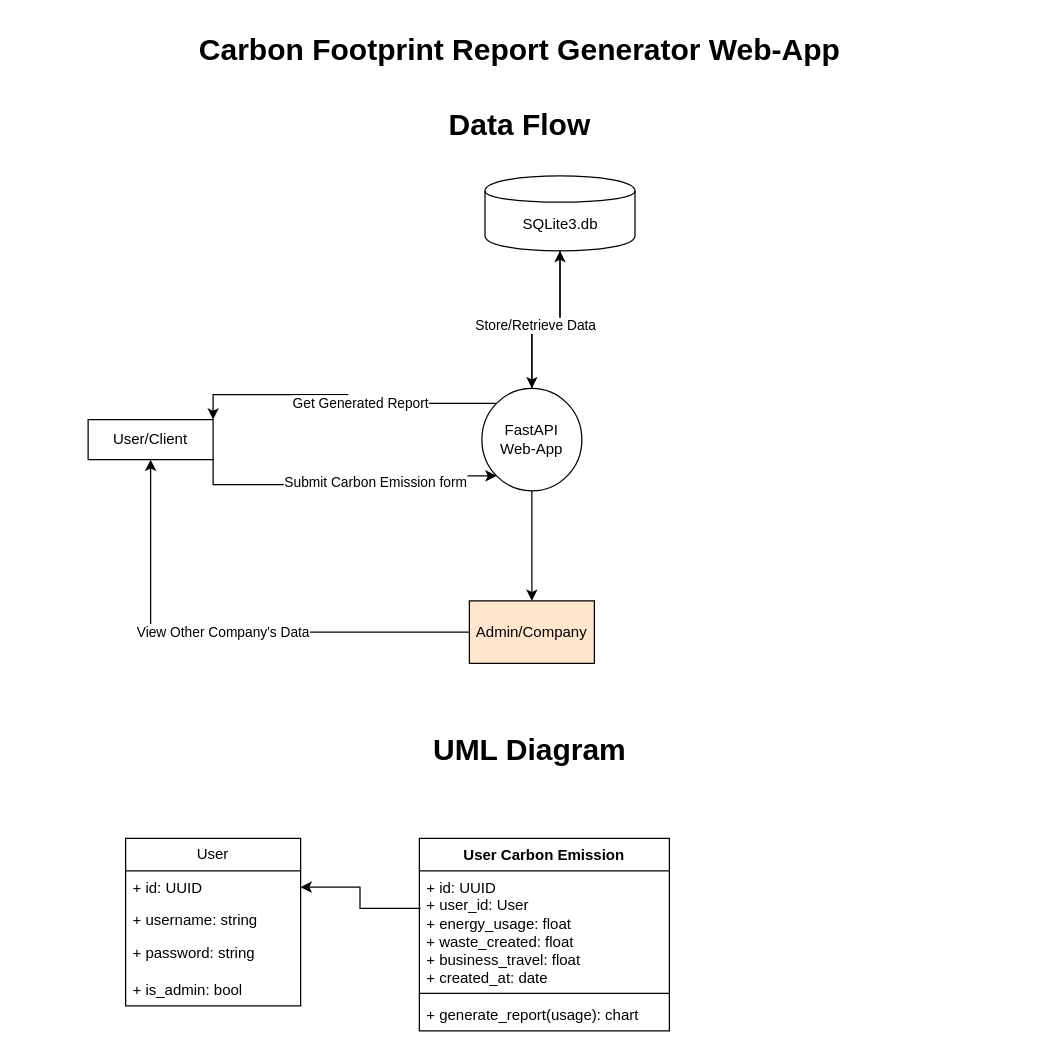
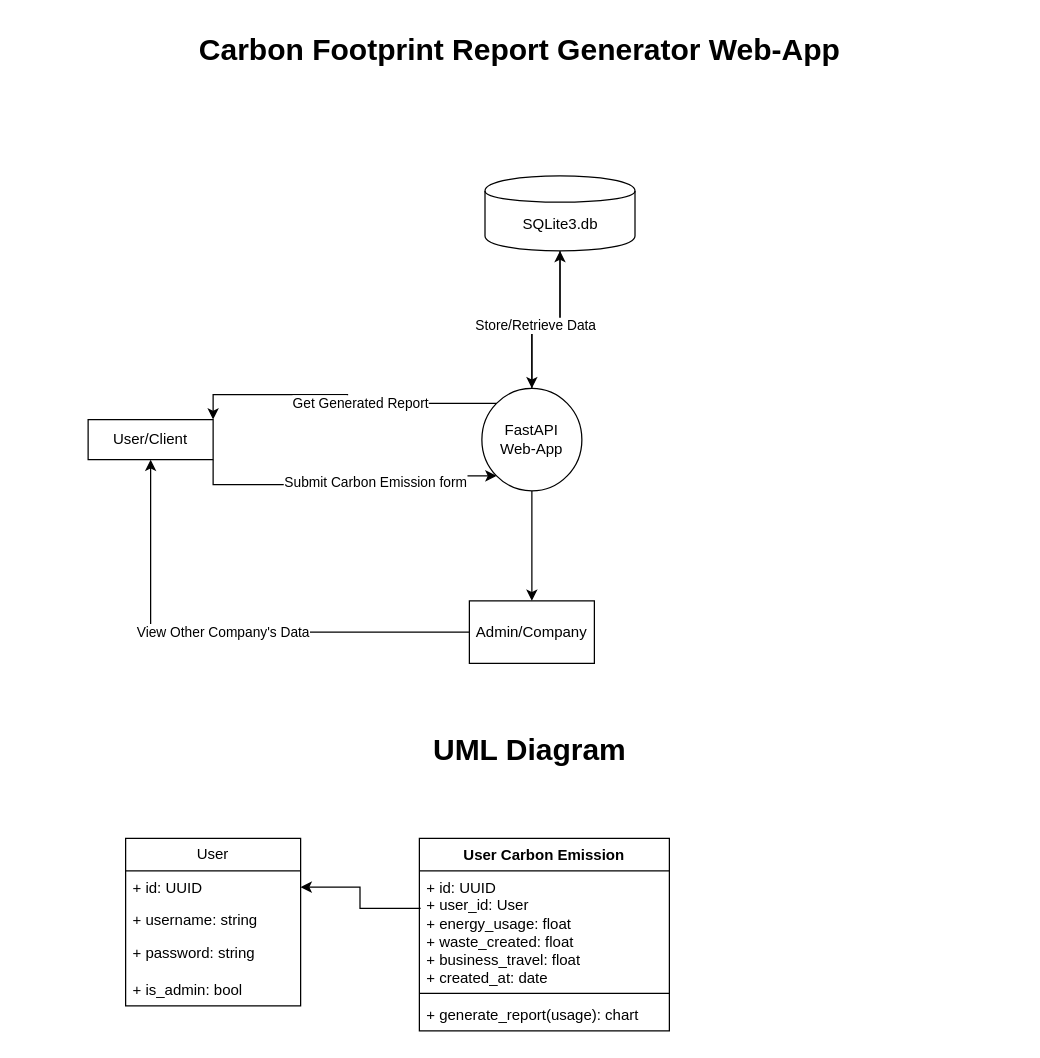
  <mxCell id="0" />
  <mxCell id="1" parent="0" />
  <mxCell id="2" value="User Carbon Emission" style="swimlane;fontStyle=1;align=center;verticalAlign=top;childLayout=stackLayout;horizontal=1;startSize=26;horizontalStack=0;resizeParent=1;resizeParentMax=0;resizeLast=0;collapsible=1;marginBottom=0;whiteSpace=wrap;html=1;" parent="1" vertex="1"><mxGeometry x="335" y="670" width="200" height="154" as="geometry" /></mxCell>
  <mxCell id="3" value="&lt;div&gt;+ id: UUID&lt;/div&gt;&lt;div&gt;+ user_id: User&lt;/div&gt;&lt;div&gt;+ energy_usage: float&lt;/div&gt;&lt;div&gt;+ waste_created: float&lt;/div&gt;&lt;div&gt;+ business_travel: float&lt;/div&gt;&lt;div&gt;+ created_at: date&lt;br&gt;&lt;/div&gt;" style="text;strokeColor=none;fillColor=none;align=left;verticalAlign=top;spacingLeft=4;spacingRight=4;overflow=hidden;rotatable=0;points=[[0,0.5],[1,0.5]];portConstraint=eastwest;whiteSpace=wrap;html=1;" parent="2" vertex="1"><mxGeometry y="26" width="200" height="94" as="geometry" /></mxCell>
  <mxCell id="4" value="" style="line;strokeWidth=1;fillColor=none;align=left;verticalAlign=middle;spacingTop=-1;spacingLeft=3;spacingRight=3;rotatable=0;labelPosition=right;points=[];portConstraint=eastwest;strokeColor=inherit;" parent="2" vertex="1"><mxGeometry y="120" width="200" height="8" as="geometry" /></mxCell>
  <mxCell id="5" value="+ generate_report(usage): chart" style="text;strokeColor=none;fillColor=none;align=left;verticalAlign=top;spacingLeft=4;spacingRight=4;overflow=hidden;rotatable=0;points=[[0,0.5],[1,0.5]];portConstraint=eastwest;whiteSpace=wrap;html=1;" parent="2" vertex="1"><mxGeometry y="128" width="200" height="26" as="geometry" /></mxCell>
  <mxCell id="6" value="&lt;div&gt;UML Diagram&lt;/div&gt;" style="text;strokeColor=none;fillColor=none;html=1;fontSize=24;fontStyle=1;verticalAlign=middle;align=center;" parent="1" vertex="1"><mxGeometry x="373" y="580" width="100" height="40" as="geometry" /></mxCell>
  <mxCell id="7" value="User" style="swimlane;fontStyle=0;childLayout=stackLayout;horizontal=1;startSize=26;fillColor=none;horizontalStack=0;resizeParent=1;resizeParentMax=0;resizeLast=0;collapsible=1;marginBottom=0;whiteSpace=wrap;html=1;" parent="1" vertex="1"><mxGeometry x="100" y="670" width="140" height="134" as="geometry" /></mxCell>
  <mxCell id="8" value="+ id: UUID" style="text;strokeColor=none;fillColor=none;align=left;verticalAlign=top;spacingLeft=4;spacingRight=4;overflow=hidden;rotatable=0;points=[[0,0.5],[1,0.5]];portConstraint=eastwest;whiteSpace=wrap;html=1;" parent="7" vertex="1"><mxGeometry y="26" width="140" height="26" as="geometry" /></mxCell>
  <mxCell id="9" value="+ username: string" style="text;strokeColor=none;fillColor=none;align=left;verticalAlign=top;spacingLeft=4;spacingRight=4;overflow=hidden;rotatable=0;points=[[0,0.5],[1,0.5]];portConstraint=eastwest;whiteSpace=wrap;html=1;" parent="7" vertex="1"><mxGeometry y="52" width="140" height="26" as="geometry" /></mxCell>
  <mxCell id="10" value="+ password: string" style="text;strokeColor=none;fillColor=none;align=left;verticalAlign=top;spacingLeft=4;spacingRight=4;overflow=hidden;rotatable=0;points=[[0,0.5],[1,0.5]];portConstraint=eastwest;whiteSpace=wrap;html=1;" parent="7" vertex="1"><mxGeometry y="78" width="140" height="30" as="geometry" /></mxCell>
  <mxCell id="11" value="+ is_admin: bool" style="text;strokeColor=none;fillColor=none;align=left;verticalAlign=top;spacingLeft=4;spacingRight=4;overflow=hidden;rotatable=0;points=[[0,0.5],[1,0.5]];portConstraint=eastwest;whiteSpace=wrap;html=1;" parent="7" vertex="1"><mxGeometry y="108" width="140" height="26" as="geometry" /></mxCell>
  <mxCell id="12" style="edgeStyle=orthogonalEdgeStyle;rounded=0;orthogonalLoop=1;jettySize=auto;html=1;entryX=1;entryY=0.5;entryDx=0;entryDy=0;exitX=0.005;exitY=0.319;exitDx=0;exitDy=0;exitPerimeter=0;" parent="1" source="3" target="8" edge="1"><mxGeometry relative="1" as="geometry" /></mxCell>
  <mxCell id="13" style="edgeStyle=orthogonalEdgeStyle;rounded=0;orthogonalLoop=1;jettySize=auto;html=1;" edge="1" parent="1" source="14" target="20"><mxGeometry relative="1" as="geometry" /></mxCell>
  <mxCell id="14" value="SQLite3.db" style="shape=cylinder;whiteSpace=wrap;html=1;boundedLbl=1;backgroundOutline=1;" vertex="1" parent="1"><mxGeometry x="387.5" y="140" width="120" height="60" as="geometry" /></mxCell>
  <mxCell id="15" style="edgeStyle=orthogonalEdgeStyle;rounded=0;orthogonalLoop=1;jettySize=auto;html=1;entryX=0.5;entryY=1;entryDx=0;entryDy=0;" edge="1" parent="1" source="20" target="14"><mxGeometry relative="1" as="geometry" /></mxCell>
  <mxCell id="16" value="&lt;div&gt;Store/Retrieve Data&lt;/div&gt;" style="edgeLabel;html=1;align=center;verticalAlign=middle;resizable=0;points=[];" vertex="1" connectable="0" parent="15"><mxGeometry x="-0.133" y="-4" relative="1" as="geometry"><mxPoint as="offset" /></mxGeometry></mxCell>
  <mxCell id="17" style="edgeStyle=orthogonalEdgeStyle;rounded=0;orthogonalLoop=1;jettySize=auto;html=1;entryX=1;entryY=0;entryDx=0;entryDy=0;exitX=0;exitY=0;exitDx=0;exitDy=0;" edge="1" parent="1" source="20" target="23"><mxGeometry relative="1" as="geometry" /></mxCell>
  <mxCell id="18" value="&lt;div&gt;Get Generated Report&lt;/div&gt;" style="edgeLabel;html=1;align=center;verticalAlign=middle;resizable=0;points=[];" vertex="1" connectable="0" parent="17"><mxGeometry x="-0.139" y="-1" relative="1" as="geometry"><mxPoint as="offset" /></mxGeometry></mxCell>
  <mxCell id="19" style="edgeStyle=orthogonalEdgeStyle;rounded=0;orthogonalLoop=1;jettySize=auto;html=1;" edge="1" parent="1" source="20"><mxGeometry relative="1" as="geometry"><mxPoint x="425" y="480" as="targetPoint" /></mxGeometry></mxCell>
  <mxCell id="20" value="FastAPI&lt;br&gt;&lt;div&gt;Web-App&lt;/div&gt;" style="shape=ellipse;html=1;dashed=0;whiteSpace=wrap;perimeter=ellipsePerimeter;" vertex="1" parent="1"><mxGeometry x="385" y="310" width="80" height="82" as="geometry" /></mxCell>
  <mxCell id="21" style="edgeStyle=orthogonalEdgeStyle;rounded=0;orthogonalLoop=1;jettySize=auto;html=1;entryX=0;entryY=1;entryDx=0;entryDy=0;exitX=1;exitY=1;exitDx=0;exitDy=0;" edge="1" parent="1" source="23" target="20"><mxGeometry relative="1" as="geometry"><mxPoint x="190" y="460" as="sourcePoint" /></mxGeometry></mxCell>
  <mxCell id="22" value="Submit Carbon Emission form" style="edgeLabel;html=1;align=center;verticalAlign=middle;resizable=0;points=[];" vertex="1" connectable="0" parent="21"><mxGeometry x="0.23" y="-5" relative="1" as="geometry"><mxPoint as="offset" /></mxGeometry></mxCell>
  <mxCell id="23" value="&lt;div&gt;User/Client&lt;/div&gt;" style="html=1;dashed=0;whiteSpace=wrap;" vertex="1" parent="1"><mxGeometry x="70" y="335" width="100" height="32" as="geometry" /></mxCell>
  <mxCell id="24" value="&lt;div&gt;View Other Company's Data&lt;/div&gt;" style="edgeStyle=orthogonalEdgeStyle;rounded=0;orthogonalLoop=1;jettySize=auto;html=1;" edge="1" parent="1" source="25" target="23"><mxGeometry relative="1" as="geometry" /></mxCell>
- <mxCell id="25" value="&lt;div&gt;Admin/Company &lt;br&gt;&lt;/div&gt;" style="html=1;dashed=0;whiteSpace=wrap;fillColor=#ffe6cc;" vertex="1" parent="1"><mxGeometry x="375" y="480" width="100" height="50" as="geometry" /></mxCell>
+ <mxCell id="25" value="&lt;div&gt;Admin/Company &lt;br&gt;&lt;/div&gt;" style="html=1;dashed=0;whiteSpace=wrap;" vertex="1" parent="1"><mxGeometry x="375" y="480" width="100" height="50" as="geometry" /></mxCell>
  <mxCell id="26" value="&lt;div&gt;Carbon Footprint Report Generator Web-App&lt;br&gt;&lt;/div&gt;" style="text;strokeColor=none;fillColor=none;html=1;fontSize=24;fontStyle=1;verticalAlign=middle;align=center;" vertex="1" parent="1"><mxGeometry y="20" width="790" height="40" as="geometry" x="20" /></mxCell>
- <mxCell id="27" value="&lt;div&gt;Data Flow&lt;/div&gt;" style="text;strokeColor=none;fillColor=none;html=1;fontSize=24;fontStyle=1;verticalAlign=middle;align=center;" vertex="1" parent="1"><mxGeometry x="365" y="80" width="100" height="40" as="geometry" /></mxCell>
